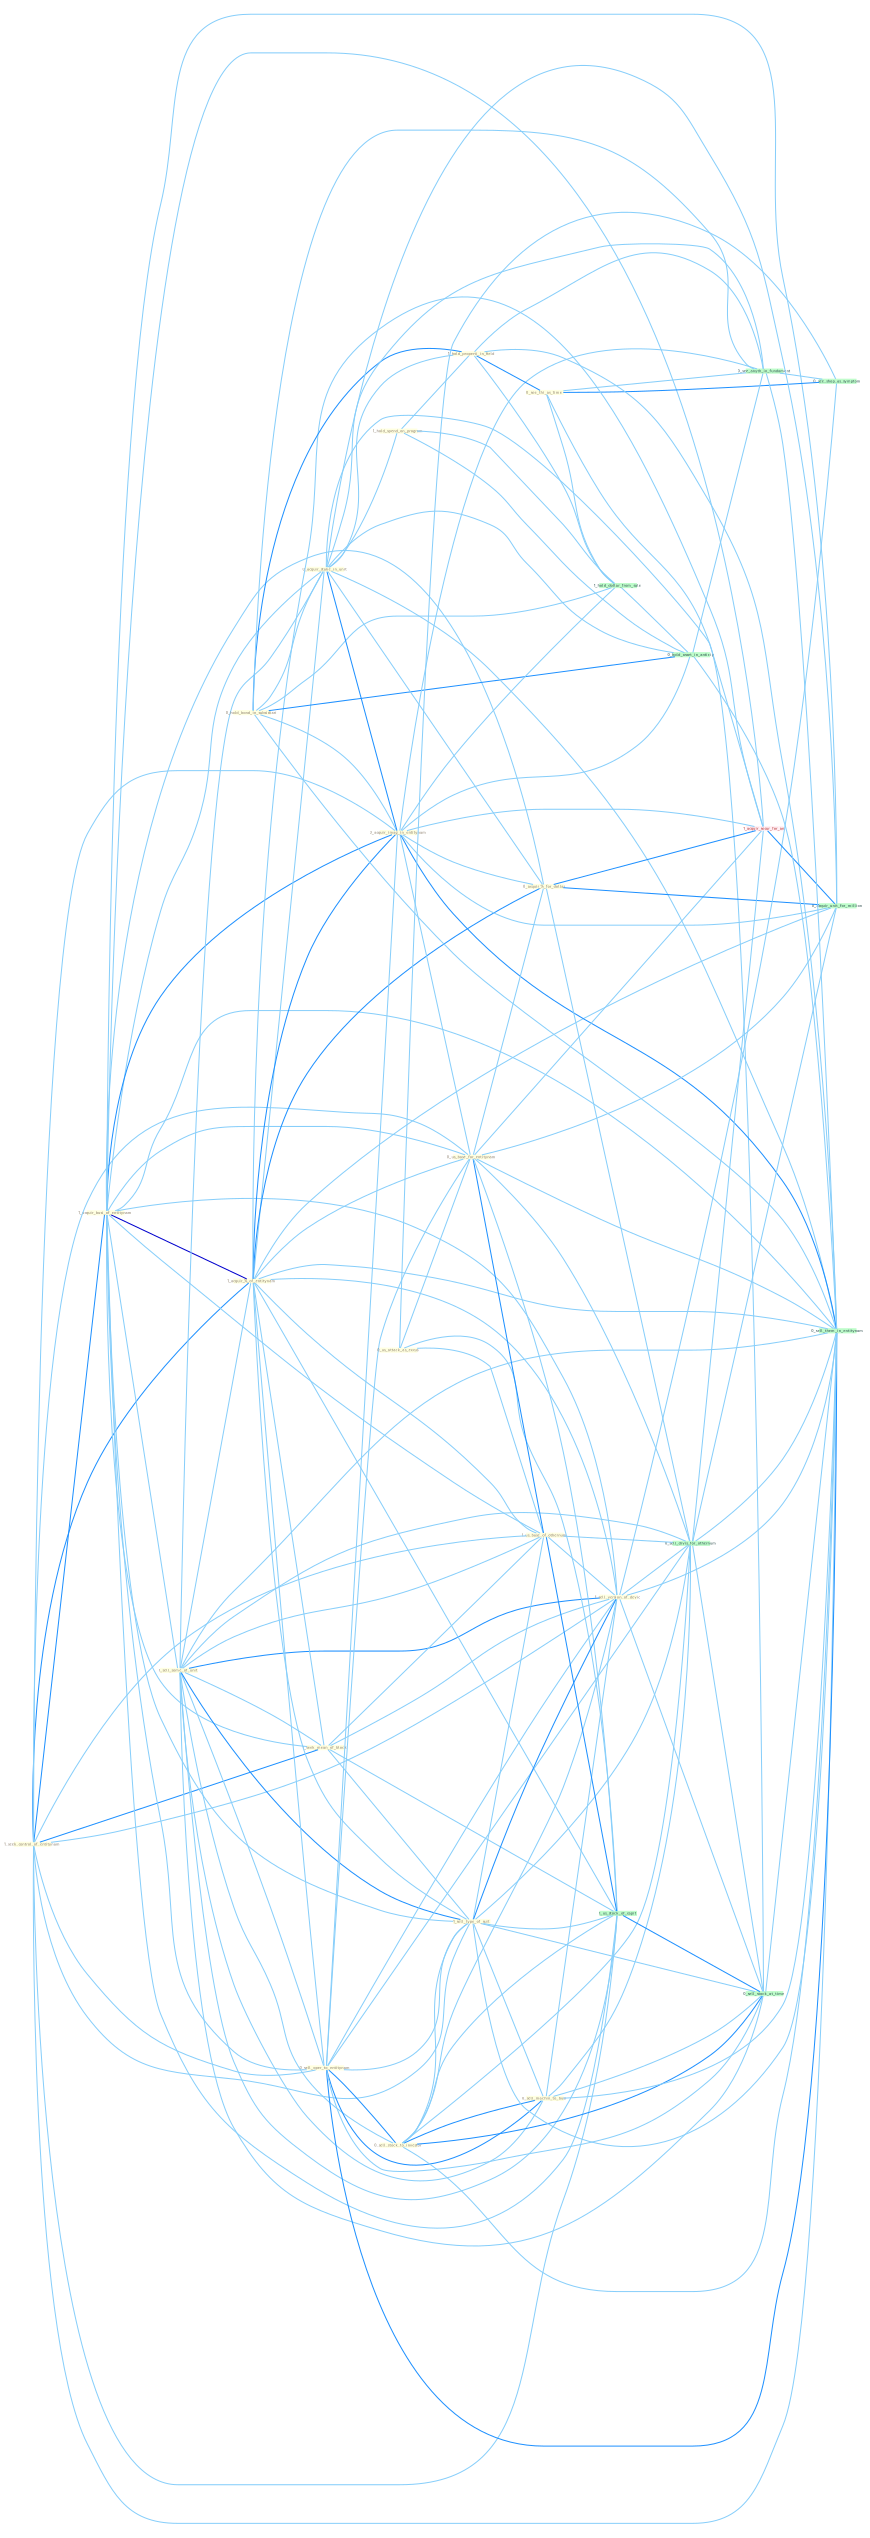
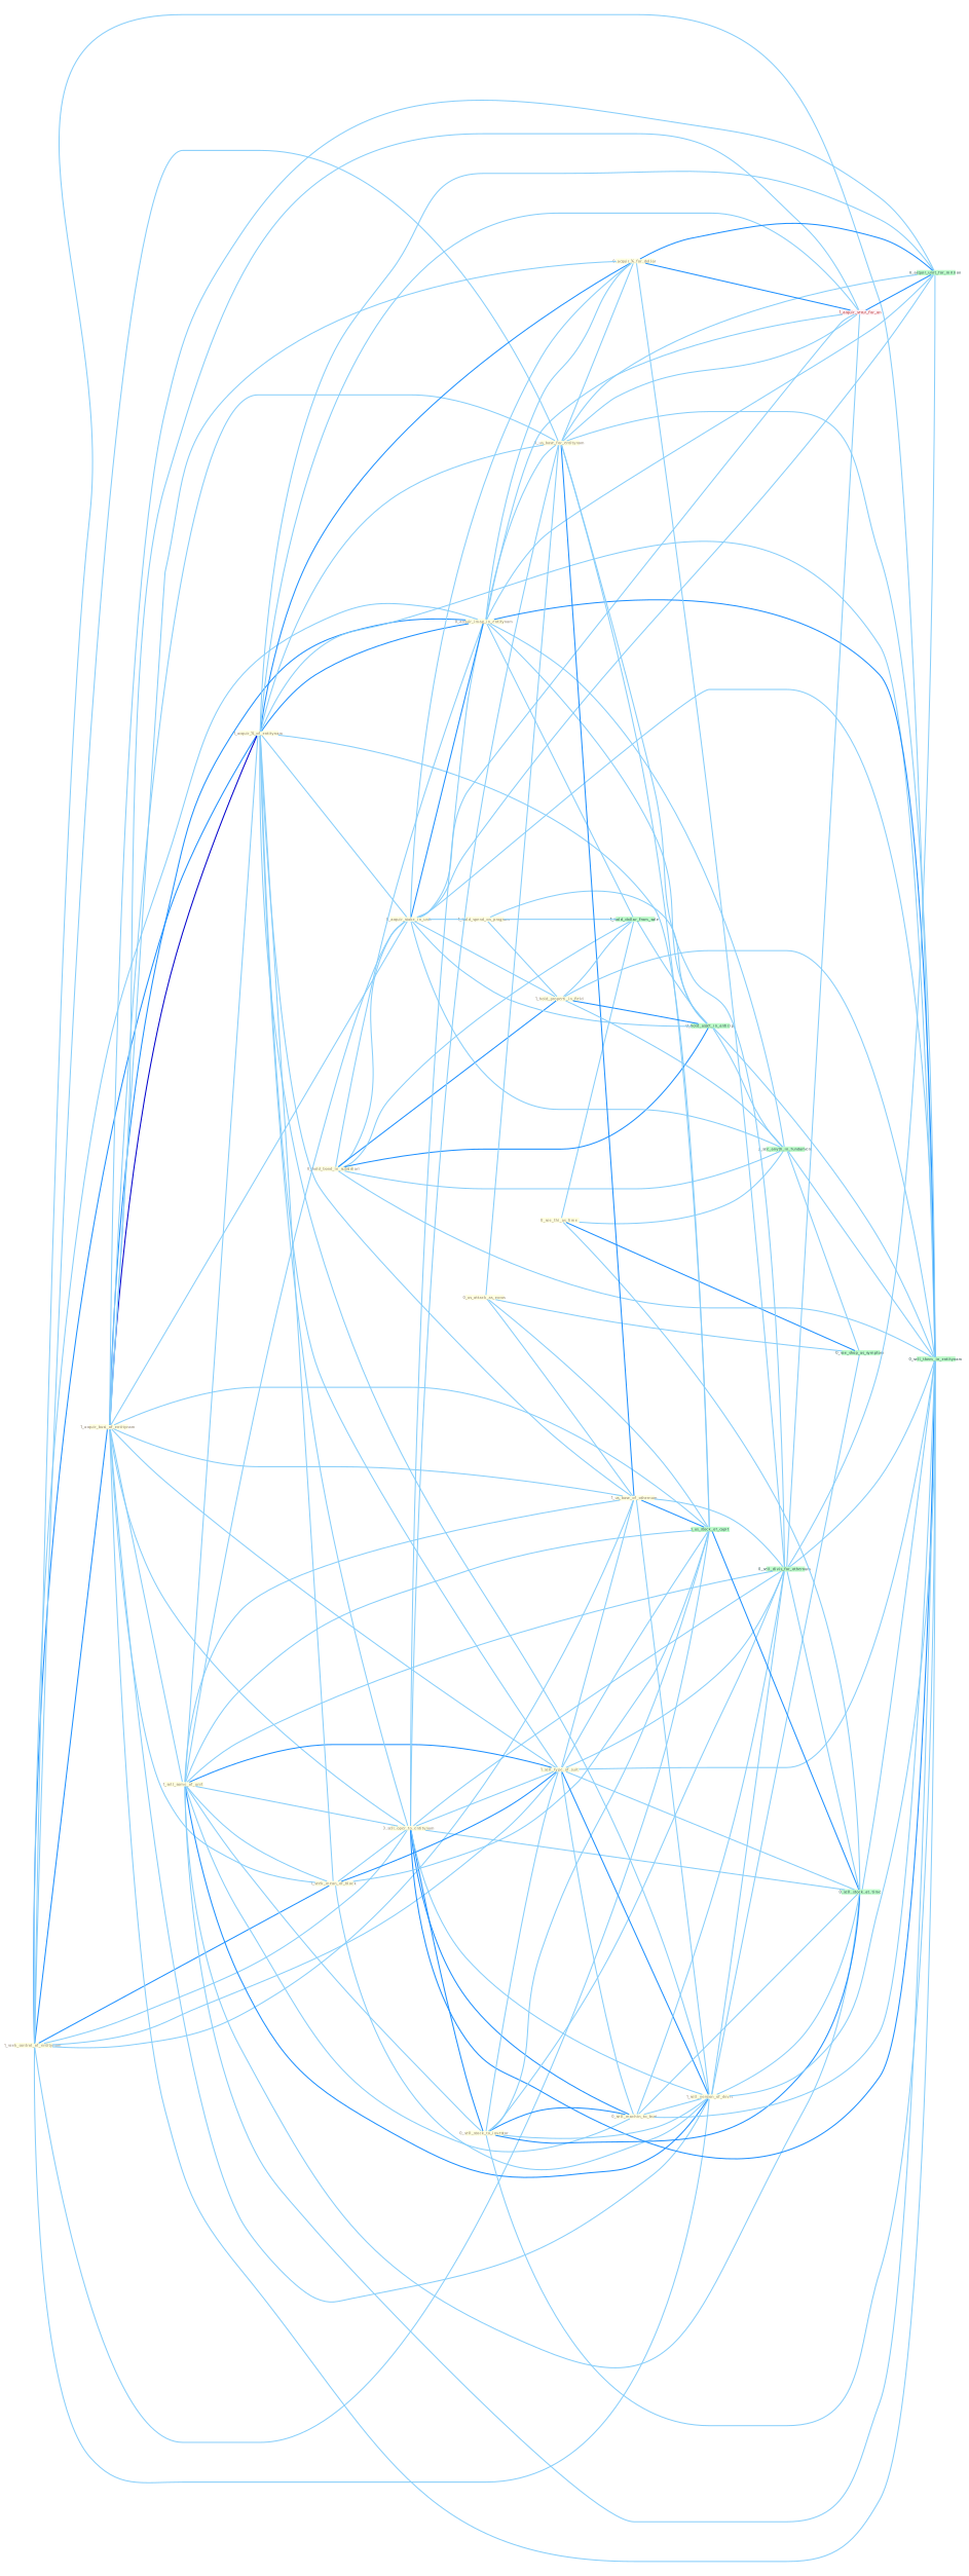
  graph {
    fontname="Fira Sans"
    rankdir=LR
    node [color="#ffffe0" fixedsize=true fontcolor="#8b7d6b" fontname="Fira Sans" fontsize=4 shape=polygon style=filled]
    edge [color="#87cefa" fontname="Fira Sans" w=1]
    "1_seek_control_of_entitynam " [height=.06 width=.5]
    "1_acquir_busi_of_entitynam " [height=.06 width=.5]
    "1_sell_some_of_unit " [height=.06 width=.5]
    "0_see_thi_as_time " [height=.06 width=.5]
    "1_acquir_%_of_entitynam " [height=.06 width=.5]
    "0_hold_bond_in_subsidiari " [height=.06 width=.5]
    "0_sell_oper_to_entitynam " [height=.06 width=.5]
    "0_acquir_stake_in_unit " [height=.06 width=.5]
    "1_seek_mean_of_block " [height=.06 width=.5]
    "0_acquir_imag_in_entitynam " [height=.06 width=.5]
    "1_hold_spend_on_program " [height=.06 width=.5]
    "0_sell_stock_to_investor " [height=.06 width=.5]
    "0_us_attack_as_excus " [height=.06 width=.5]
    "0_us_base_for_entitynam " [height=.06 width=.5]
    "1_sell_type_of_suit " [height=.06 width=.5]
    "0_sell_machin_to_busi " [height=.06 width=.5]
    "0_acquir_%_for_dollar " [height=.06 width=.5]
    "1_us_base_of_othernum " [height=.06 width=.5]
    "1_sell_version_of_devic " [height=.06 width=.5]
    "1_hold_properti_in_field " [height=.06 width=.5]
    "1_acquir_secur_for_an " [color="#fff0f5" fontcolor="#b22222" height=.06 width=.5]
    "1_us_stock_of_capit " [color="#BDFCC9" fontcolor="#2f4f4f" height=.06 width=.5]
    "0_sell_them_in_entitynam " [color="#BDFCC9" fontcolor="#2f4f4f" height=.06 width=.5]
    "0_acquir_unit_for_million " [color="#BDFCC9" fontcolor="#2f4f4f" height=.06 width=.5]
    "0_sell_divis_for_othernum " [color="#BDFCC9" fontcolor="#2f4f4f" height=.06 width=.5]
    "0_sell_stock_at_time " [color="#BDFCC9" fontcolor="#2f4f4f" height=.06 width=.5]
    "0_see_anyth_in_fundament " [color="#BDFCC9" fontcolor="#2f4f4f" height=.06 width=.5]
    "0_see_shop_as_symptom " [color="#BDFCC9" fontcolor="#2f4f4f" height=.06 width=.5]
    "1_hold_dollar_from_sale " [color="#BDFCC9" fontcolor="#2f4f4f" height=.06 width=.5]
    "0_hold_asset_in_anticip " [color="#BDFCC9" fontcolor="#2f4f4f" height=.06 width=.5]
    subgraph sub_1 {
      "1_seek_control_of_entitynam "
      "1_acquir_busi_of_entitynam "
      "1_sell_some_of_unit "
      "0_see_thi_as_time "
      "1_acquir_%_of_entitynam "
      "0_hold_bond_in_subsidiari "
      "0_sell_oper_to_entitynam "
      "0_acquir_stake_in_unit "
      "1_seek_mean_of_block "
      "0_acquir_imag_in_entitynam "
      "1_hold_spend_on_program "
      "0_sell_stock_to_investor "
      "0_us_attack_as_excus "
      "0_us_base_for_entitynam "
      "1_sell_type_of_suit "
      "0_sell_machin_to_busi "
      "0_acquir_%_for_dollar "
      "1_us_base_of_othernum "
      "1_sell_version_of_devic "
      "1_hold_properti_in_field "
    }
    subgraph sub_2 {
      "1_acquir_secur_for_an "
    }
    "1_seek_control_of_entitynam " -- "1_acquir_busi_of_entitynam " [color="#1e90ff" w=2]
    "1_seek_control_of_entitynam " -- "1_acquir_%_of_entitynam " [color="#1e90ff" w=2]
    "1_seek_control_of_entitynam " -- "0_sell_oper_to_entitynam "
    "1_seek_control_of_entitynam " -- "1_seek_mean_of_block " [color="#1e90ff" w=2]
    "1_seek_control_of_entitynam " -- "0_acquir_imag_in_entitynam "
    "1_seek_control_of_entitynam " -- "0_us_base_for_entitynam "
    "1_seek_control_of_entitynam " -- "1_sell_type_of_suit "
    "1_seek_control_of_entitynam " -- "1_us_base_of_othernum "
    "1_seek_control_of_entitynam " -- "1_sell_version_of_devic "
    "1_seek_control_of_entitynam " -- "1_us_stock_of_capit "
    "1_seek_control_of_entitynam " -- "0_sell_them_in_entitynam "
    "1_acquir_busi_of_entitynam " -- "1_sell_some_of_unit "
    "1_acquir_busi_of_entitynam " -- "1_acquir_%_of_entitynam " [color="#0000cd" w=3]
    "1_acquir_busi_of_entitynam " -- "0_sell_oper_to_entitynam "
    "1_acquir_busi_of_entitynam " -- "0_acquir_stake_in_unit "
    "1_acquir_busi_of_entitynam " -- "1_seek_mean_of_block "
    "1_acquir_busi_of_entitynam " -- "0_acquir_imag_in_entitynam " [color="#1e90ff" w=2]
    "1_acquir_busi_of_entitynam " -- "0_us_base_for_entitynam "
    "1_acquir_busi_of_entitynam " -- "1_sell_type_of_suit "
    "1_acquir_busi_of_entitynam " -- "0_acquir_%_for_dollar "
    "1_acquir_busi_of_entitynam " -- "1_us_base_of_othernum "
    "1_acquir_busi_of_entitynam " -- "1_sell_version_of_devic "
    "1_acquir_busi_of_entitynam " -- "1_acquir_secur_for_an "
    "1_acquir_busi_of_entitynam " -- "1_us_stock_of_capit "
    "1_acquir_busi_of_entitynam " -- "0_sell_them_in_entitynam "
    "1_acquir_busi_of_entitynam " -- "0_acquir_unit_for_million "
    "1_sell_some_of_unit " -- "1_acquir_%_of_entitynam "
    "1_sell_some_of_unit " -- "0_sell_oper_to_entitynam "
    "1_sell_some_of_unit " -- "0_acquir_stake_in_unit "
    "1_sell_some_of_unit " -- "1_seek_mean_of_block "
    "1_sell_some_of_unit " -- "0_sell_stock_to_investor "
    "1_sell_some_of_unit " -- "1_sell_type_of_suit " [color="#1e90ff" w=2]
    "1_sell_some_of_unit " -- "0_sell_machin_to_busi "
    "1_sell_some_of_unit " -- "1_us_base_of_othernum "
    "1_sell_some_of_unit " -- "1_sell_version_of_devic " [color="#1e90ff" w=2]
    "1_sell_some_of_unit " -- "1_us_stock_of_capit "
    "1_sell_some_of_unit " -- "0_sell_them_in_entitynam "
    "1_sell_some_of_unit " -- "0_sell_divis_for_othernum "
    "1_sell_some_of_unit " -- "0_sell_stock_at_time "
    "0_see_thi_as_time " -- "0_sell_stock_at_time "
    "0_see_thi_as_time " -- "0_see_anyth_in_fundament "
    "0_see_thi_as_time " -- "0_see_shop_as_symptom " [color="#1e90ff" w=2]
    "0_see_thi_as_time " -- "1_hold_dollar_from_sale "
    "1_acquir_%_of_entitynam " -- "0_sell_oper_to_entitynam "
    "1_acquir_%_of_entitynam " -- "0_acquir_stake_in_unit "
    "1_acquir_%_of_entitynam " -- "1_seek_mean_of_block "
    "1_acquir_%_of_entitynam " -- "0_acquir_imag_in_entitynam " [color="#1e90ff" w=2]
    "1_acquir_%_of_entitynam " -- "0_us_base_for_entitynam "
    "1_acquir_%_of_entitynam " -- "1_sell_type_of_suit "
    "1_acquir_%_of_entitynam " -- "0_acquir_%_for_dollar " [color="#1e90ff" w=2]
    "1_acquir_%_of_entitynam " -- "1_us_base_of_othernum "
    "1_acquir_%_of_entitynam " -- "1_sell_version_of_devic "
    "1_acquir_%_of_entitynam " -- "1_acquir_secur_for_an "
    "1_acquir_%_of_entitynam " -- "1_us_stock_of_capit "
    "1_acquir_%_of_entitynam " -- "0_sell_them_in_entitynam "
    "1_acquir_%_of_entitynam " -- "0_acquir_unit_for_million "
    "0_hold_bond_in_subsidiari " -- "0_acquir_stake_in_unit "
    "0_hold_bond_in_subsidiari " -- "0_acquir_imag_in_entitynam "
    "0_hold_bond_in_subsidiari " -- "1_hold_properti_in_field " [color="#1e90ff" w=2]
    "0_hold_bond_in_subsidiari " -- "0_sell_them_in_entitynam "
    "0_hold_bond_in_subsidiari " -- "0_see_anyth_in_fundament "
    "0_hold_bond_in_subsidiari " -- "1_hold_dollar_from_sale "
    "0_hold_bond_in_subsidiari " -- "0_hold_asset_in_anticip " [color="#1e90ff" w=2]
    "0_sell_oper_to_entitynam " -- "0_acquir_imag_in_entitynam "
    "0_sell_oper_to_entitynam " -- "0_sell_stock_to_investor " [color="#1e90ff" w=2]
    "0_sell_oper_to_entitynam " -- "0_us_base_for_entitynam "
    "0_sell_oper_to_entitynam " -- "1_sell_type_of_suit "
    "0_sell_oper_to_entitynam " -- "0_sell_machin_to_busi " [color="#1e90ff" w=2]
    "0_sell_oper_to_entitynam " -- "1_sell_version_of_devic "
    "0_sell_oper_to_entitynam " -- "0_sell_them_in_entitynam " [color="#1e90ff" w=2]
    "0_sell_oper_to_entitynam " -- "0_sell_divis_for_othernum "
    "0_sell_oper_to_entitynam " -- "0_sell_stock_at_time "
    "0_acquir_stake_in_unit " -- "0_acquir_imag_in_entitynam " [color="#1e90ff" w=2]
    "0_acquir_stake_in_unit " -- "1_hold_spend_on_program "
    "0_acquir_stake_in_unit " -- "0_acquir_%_for_dollar "
    "0_acquir_stake_in_unit " -- "1_hold_properti_in_field "
    "0_acquir_stake_in_unit " -- "1_acquir_secur_for_an "
    "0_acquir_stake_in_unit " -- "0_sell_them_in_entitynam "
    "0_acquir_stake_in_unit " -- "0_acquir_unit_for_million "
    "0_acquir_stake_in_unit " -- "0_see_anyth_in_fundament "
    "0_acquir_stake_in_unit " -- "0_hold_asset_in_anticip "
-   "1_seek_mean_of_block " -- "1_sell_type_of_suit "
-   "1_seek_mean_of_block " -- "1_us_base_of_othernum "
+   "1_seek_mean_of_block " -- "1_sell_type_of_suit " [color="#1e90ff"]
+   "1_seek_mean_of_block " -- "0_sell_oper_to_entitynam "
    "1_seek_mean_of_block " -- "1_sell_version_of_devic "
    "1_seek_mean_of_block " -- "1_us_stock_of_capit "
    "0_acquir_imag_in_entitynam " -- "0_us_base_for_entitynam "
    "0_acquir_imag_in_entitynam " -- "0_acquir_%_for_dollar "
    "0_acquir_imag_in_entitynam " -- "1_acquir_secur_for_an "
    "0_acquir_imag_in_entitynam " -- "0_sell_them_in_entitynam " [color="#1e90ff" w=2]
    "0_acquir_imag_in_entitynam " -- "0_acquir_unit_for_million "
    "0_acquir_imag_in_entitynam " -- "0_see_anyth_in_fundament "
    "0_acquir_imag_in_entitynam " -- "1_hold_dollar_from_sale "
    "0_acquir_imag_in_entitynam " -- "0_hold_asset_in_anticip "
    "1_hold_spend_on_program " -- "1_hold_properti_in_field "
    "1_hold_spend_on_program " -- "1_hold_dollar_from_sale "
    "1_hold_spend_on_program " -- "0_hold_asset_in_anticip "
    "0_sell_stock_to_investor " -- "1_sell_type_of_suit "
    "0_sell_stock_to_investor " -- "0_sell_machin_to_busi " [color="#1e90ff" w=2]
    "0_sell_stock_to_investor " -- "1_sell_version_of_devic "
    "0_sell_stock_to_investor " -- "1_us_stock_of_capit "
    "0_sell_stock_to_investor " -- "0_sell_them_in_entitynam "
    "0_sell_stock_to_investor " -- "0_sell_divis_for_othernum "
    "0_sell_stock_to_investor " -- "0_sell_stock_at_time " [color="#1e90ff" w=2]
    "0_us_attack_as_excus " -- "0_us_base_for_entitynam "
    "0_us_attack_as_excus " -- "1_us_base_of_othernum "
    "0_us_attack_as_excus " -- "1_us_stock_of_capit "
    "0_us_attack_as_excus " -- "0_see_shop_as_symptom "
    "0_us_base_for_entitynam " -- "0_acquir_%_for_dollar "
    "0_us_base_for_entitynam " -- "1_us_base_of_othernum " [color="#1e90ff" w=2]
    "0_us_base_for_entitynam " -- "1_acquir_secur_for_an "
    "0_us_base_for_entitynam " -- "1_us_stock_of_capit "
    "0_us_base_for_entitynam " -- "0_sell_them_in_entitynam "
    "0_us_base_for_entitynam " -- "0_acquir_unit_for_million "
    "0_us_base_for_entitynam " -- "0_sell_divis_for_othernum "
    "1_sell_type_of_suit " -- "0_sell_machin_to_busi "
    "1_sell_type_of_suit " -- "1_us_base_of_othernum "
    "1_sell_type_of_suit " -- "1_sell_version_of_devic " [color="#1e90ff" w=2]
    "1_sell_type_of_suit " -- "1_us_stock_of_capit "
    "1_sell_type_of_suit " -- "0_sell_them_in_entitynam "
    "1_sell_type_of_suit " -- "0_sell_divis_for_othernum "
    "1_sell_type_of_suit " -- "0_sell_stock_at_time "
    "0_sell_machin_to_busi " -- "1_sell_version_of_devic "
    "0_sell_machin_to_busi " -- "0_sell_them_in_entitynam "
    "0_sell_machin_to_busi " -- "0_sell_divis_for_othernum "
    "0_sell_machin_to_busi " -- "0_sell_stock_at_time "
    "0_acquir_%_for_dollar " -- "1_acquir_secur_for_an " [color="#1e90ff" w=2]
    "0_acquir_%_for_dollar " -- "0_acquir_unit_for_million " [color="#1e90ff" w=2]
    "0_acquir_%_for_dollar " -- "0_sell_divis_for_othernum "
    "1_us_base_of_othernum " -- "1_sell_version_of_devic "
    "1_us_base_of_othernum " -- "1_us_stock_of_capit " [color="#1e90ff" w=2]
    "1_us_base_of_othernum " -- "0_sell_divis_for_othernum "
    "1_sell_version_of_devic " -- "0_sell_them_in_entitynam "
    "1_sell_version_of_devic " -- "0_sell_divis_for_othernum "
    "1_sell_version_of_devic " -- "0_sell_stock_at_time "
    "1_sell_version_of_devic " -- "0_see_shop_as_symptom "
    "1_hold_properti_in_field " -- "0_sell_them_in_entitynam "
    "1_hold_properti_in_field " -- "0_see_anyth_in_fundament "
    "1_hold_properti_in_field " -- "1_hold_dollar_from_sale "
-   "1_hold_properti_in_field " -- "0_see_thi_as_time " [color="#1e90ff" w=2]
+   "1_hold_properti_in_field " -- "0_hold_asset_in_anticip " [color="#1e90ff" w=2]
    "1_acquir_secur_for_an " -- "0_acquir_unit_for_million " [color="#1e90ff" w=2]
    "1_us_stock_of_capit " -- "0_sell_stock_at_time " [color="#1e90ff"]
    "0_sell_divis_for_othernum " -- "1_acquir_secur_for_an "
    "0_sell_divis_for_othernum " -- "0_sell_them_in_entitynam "
    "0_sell_divis_for_othernum " -- "0_acquir_unit_for_million "
    "0_sell_divis_for_othernum " -- "0_sell_stock_at_time "
    "0_sell_stock_at_time " -- "0_sell_them_in_entitynam "
    "0_see_anyth_in_fundament " -- "0_sell_them_in_entitynam "
    "0_see_anyth_in_fundament " -- "0_see_shop_as_symptom "
    "1_hold_dollar_from_sale " -- "0_hold_asset_in_anticip "
    "0_hold_asset_in_anticip " -- "0_sell_them_in_entitynam "
    "0_hold_asset_in_anticip " -- "0_see_anyth_in_fundament "
  }
